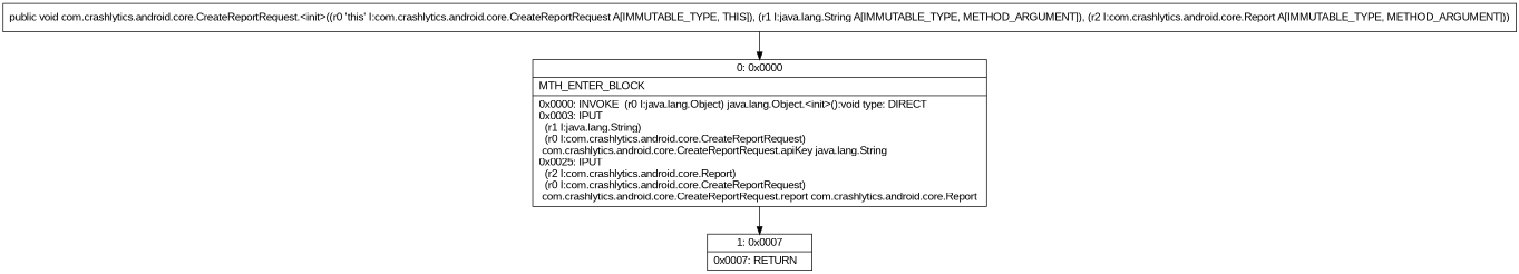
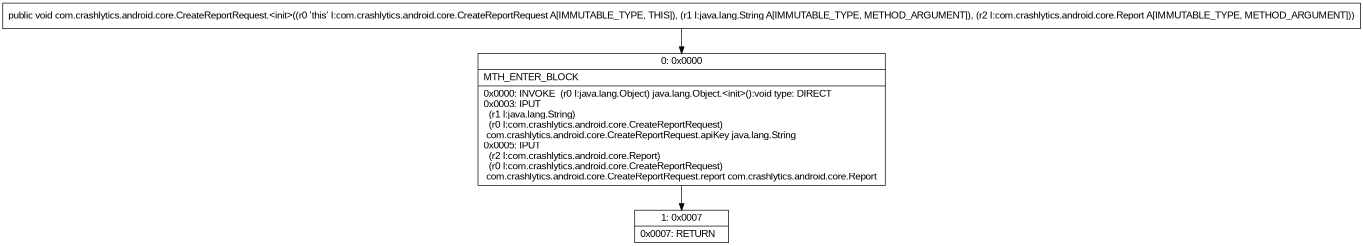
  digraph {
    fontname="Liberation Sans"
    node [shape=record fontname="Liberation Sans"]
    edge [fontname="Liberation Sans"]
-   n1 [label="{0\:\ 0x0000|MTH_ENTER_BLOCK\l|0x0000: INVOKE  (r0 I:java.lang.Object) java.lang.Object.\<init\>():void type: DIRECT \l0x0003: IPUT  \l  (r1 I:java.lang.String)\l  (r0 I:com.crashlytics.android.core.CreateReportRequest)\l com.crashlytics.android.core.CreateReportRequest.apiKey java.lang.String \l0x0025: IPUT  \l  (r2 I:com.crashlytics.android.core.Report)\l  (r0 I:com.crashlytics.android.core.CreateReportRequest)\l com.crashlytics.android.core.CreateReportRequest.report com.crashlytics.android.core.Report \l}"]
+   n1 [label="{0\:\ 0x0000|MTH_ENTER_BLOCK\l|0x0000: INVOKE  (r0 I:java.lang.Object) java.lang.Object.\<init\>():void type: DIRECT \l0x0003: IPUT  \l  (r1 I:java.lang.String)\l  (r0 I:com.crashlytics.android.core.CreateReportRequest)\l com.crashlytics.android.core.CreateReportRequest.apiKey java.lang.String \l0x0005: IPUT  \l  (r2 I:com.crashlytics.android.core.Report)\l  (r0 I:com.crashlytics.android.core.CreateReportRequest)\l com.crashlytics.android.core.CreateReportRequest.report com.crashlytics.android.core.Report \l}"]
    n2 [label="{1\:\ 0x0007|0x0007: RETURN   \l}"]
    n3 [label="{public void com.crashlytics.android.core.CreateReportRequest.\<init\>((r0 'this' I:com.crashlytics.android.core.CreateReportRequest A[IMMUTABLE_TYPE, THIS]), (r1 I:java.lang.String A[IMMUTABLE_TYPE, METHOD_ARGUMENT]), (r2 I:com.crashlytics.android.core.Report A[IMMUTABLE_TYPE, METHOD_ARGUMENT])) }"]
    n1 -> n2
    n3 -> n1
  }
